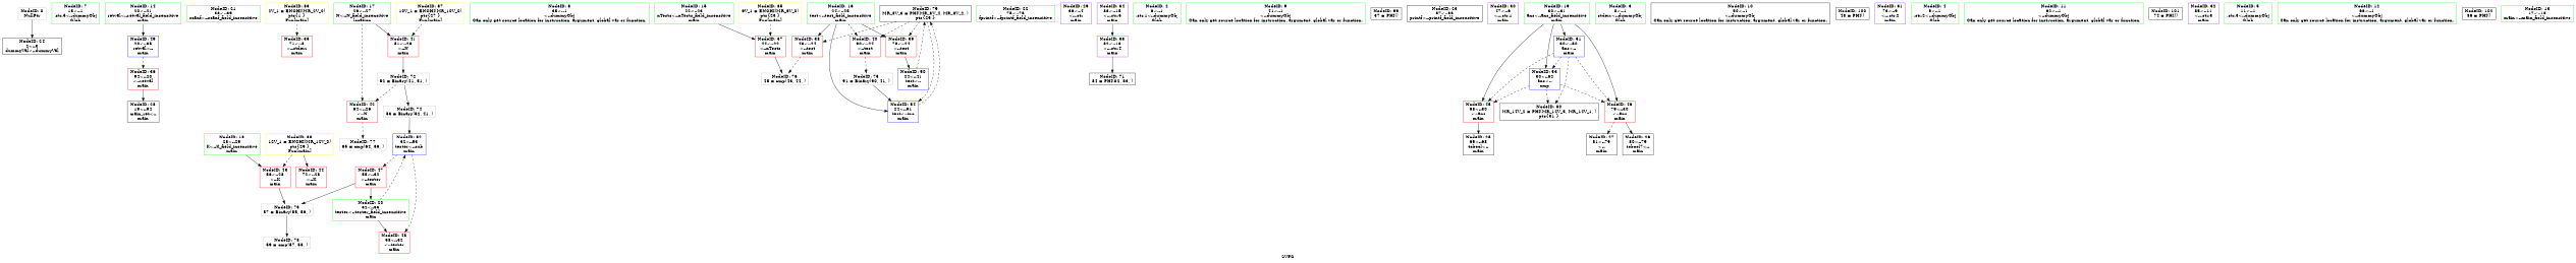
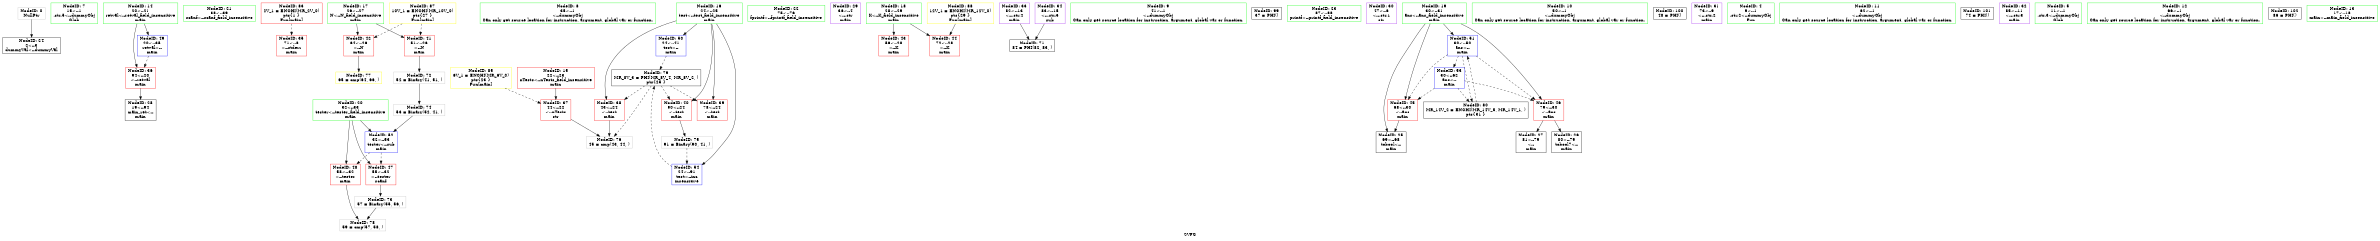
  digraph {
    label=SVFG
    node [color=green shape=record]
    edge [style=solid]
    n1 [color=grey label="{NodeID: 0\nNullPtr}"]
    n2 [color=black label="{NodeID: 24\n2\<--3\ndummyVal\<--dummyVal\n}"]
    n3 [label="{NodeID: 7\n15\<--1\n.str.5\<--dummyObj\nGlob }"]
    n4 [label="{NodeID: 14\n20\<--21\nretval\<--retval_field_insensitive\nmain\n}"]
    n5 [color=red label="{NodeID: 36\n94\<--20\n\<--retval\nmain\n}"]
    n6 [color=blue label="{NodeID: 49\n20\<--35\nretval\<--\nmain\n}"]
    n7 [color=black label="{NodeID: 28\n19\<--94\nmain_ret\<--\nmain\n}"]
    n8 [label="{NodeID: 21\n38\<--39\nscanf\<--scanf_field_insensitive\n}"]
    n9 [color=red label="{NodeID: 35\n71\<--8\n\<--stderr\nmain\n}"]
    n10 [color=red label="{NodeID: 42\n64\<--26\n\<--N\nmain\n}"]
-   n11 [color=grey label="{NodeID: 77\n65 = cmp(64, 66, )\n}"]
+   n11 [color=yellow label="{NodeID: 77\n65 = cmp(64, 66, )\n}"]
    n12 [label="{NodeID: 8\n35\<--1\n\<--dummyObj\nCan only get source location for instruction, argument, global var or function.}"]
-   n13 [label="{NodeID: 15\n22\<--23\nnTests\<--nTests_field_insensitive\nmain\n}"]
-   n14 [color=red label="{NodeID: 37\n44\<--22\n\<--nTests\nmain\n}"]
+   n13 [color=red label="{NodeID: 15\n22\<--23\nnTests\<--nTests_field_insensitive\nmain\n}"]
+   n14 [color=red label="{NodeID: 37\n44\<--22\n\<--nTests\nstr\n}"]
    n15 [color=grey label="{NodeID: 76\n45 = cmp(43, 44, )\n}"]
    n16 [label="{NodeID: 22\n75\<--76\nfprintf\<--fprintf_field_insensitive\n}"]
    n17 [color=purple label="{NodeID: 29\n36\<--4\n\<--.str\nmain\n}"]
    n18 [color=red label="{NodeID: 43\n56\<--28\n\<--K\nmain\n}"]
    n19 [color=grey label="{NodeID: 73\n57 = Binary(55, 56, )\n}"]
    n20 [color=grey label="{NodeID: 78\n59 = cmp(57, 58, )\n}"]
    n21 [color=blue label="{NodeID: 50\n24\<--41\ntest\<--\nmain\n}"]
    n22 [color=black label="{NodeID: 79\nMR_8V_3 = PHI(MR_8V_4, MR_8V_2, )\npts\{25 \}\n}"]
    n23 [color=red label="{NodeID: 38\n43\<--24\n\<--test\nmain\n}"]
    n24 [color=red label="{NodeID: 39\n78\<--24\n\<--test\nmain\n}"]
    n25 [color=red label="{NodeID: 40\n90\<--24\n\<--test\nmain\n}"]
-   n26 [color=blue label="{NodeID: 54\n24\<--91\ntest\<--inc\nmain\n}"]
+   n26 [color=blue label="{NodeID: 54\n24\<--91\ntest\<--inc\ninsensitive\n}"]
    n27 [color=grey label="{NodeID: 75\n91 = Binary(90, 41, )\n}"]
    n28 [color=black label="{NodeID: 71\n84 = PHI(82, 83, )\n}"]
    n29 [color=yellow label="{NodeID: 85\n6V_1 = ENCHI(MR_6V_0)\npts\{23 \}\nFun[main]}" style=double]
-   n30 [label="{NodeID: 2\n6\<--1\n.str.1\<--dummyObj\nGlob }"]
    n31 [label="{NodeID: 9\n41\<--1\n\<--dummyObj\nCan only get source location for instruction, argument, global var or function.}"]
    n32 [color=black label="{NodeID: 99\n37 = PHI()\n}"]
    n33 [label="{NodeID: 16\n24\<--25\ntest\<--test_field_insensitive\nmain\n}"]
-   n34 [color=black label="{NodeID: 23\n87\<--88\nprintf\<--printf_field_insensitive\n}"]
-   n35 [color=purple label="{NodeID: 30\n47\<--6\n\<--.str.1\nmain\n}"]
+   n34 [label="{NodeID: 23\n87\<--88\nprintf\<--printf_field_insensitive\n}"]
+   n35 [color=purple label="{NodeID: 30\n47\<--6\n\<--.str.1\nstr\n}"]
    n36 [color=red label="{NodeID: 44\n72\<--28\n\<--K\nmain\n}"]
    n37 [color=blue label="{NodeID: 51\n30\<--50\nans\<--\nmain\n}"]
    n38 [color=red label="{NodeID: 45\n68\<--30\n\<--ans\nmain\n}"]
    n39 [color=red label="{NodeID: 46\n79\<--30\n\<--ans\nmain\n}"]
-   n40 [color=blue label="{NodeID: 53\n30\<--62\nans\<--\ncmp\n}"]
-   n41 [color=black label="{NodeID: 80\nMR_14V_2 = PHI(MR_14V_5, MR_14V_1, )\npts\{31 \}\n}"]
+   n40 [color=blue label="{NodeID: 53\n30\<--62\nans\<--\nmain\n}"]
+   n41 [color=black label="{NodeID: 80\nMR_14V_2 = ENCHI(MR_14V_5, MR_14V_1, )\npts\{31 \}\n}"]
    n42 [color=black label="{NodeID: 25\n69\<--68\ntobool\<--\nmain\n}"]
    n43 [color=black label="{NodeID: 26\n80\<--79\ntobool7\<--\nmain\n}"]
    n44 [color=black label="{NodeID: 27\n81\<--79\n\<--\nmain\n}"]
    n45 [color=grey label="{NodeID: 72\n52 = Binary(41, 51, )\n}"]
    n46 [color=grey label="{NodeID: 74\n53 = Binary(52, 41, )\n}"]
    n47 [color=blue label="{NodeID: 52\n32\<--53\ntester\<--sub\nmain\n}"]
-   n48 [color=red label="{NodeID: 47\n55\<--32\n\<--tester\nmain\n}"]
+   n48 [color=red label="{NodeID: 47\n55\<--32\n\<--tester\nscanf\n}"]
    n49 [color=red label="{NodeID: 48\n58\<--32\n\<--tester\nmain\n}"]
-   n50 [label="{NodeID: 3\n8\<--1\nstderr\<--dummyObj\nGlob }"]
-   n51 [color=black label="{NodeID: 10\n50\<--1\n\<--dummyObj\nCan only get source location for instruction, argument, global var or function.}"]
+   n51 [label="{NodeID: 10\n50\<--1\n\<--dummyObj\nCan only get source location for instruction, argument, global var or function.}"]
    n52 [color=black label="{NodeID: 100\n48 = PHI()\n}"]
-   n53 [label="{NodeID: 17\n26\<--27\nN\<--N_field_insensitive\nlocation\n}"]
+   n53 [label="{NodeID: 17\n26\<--27\nN\<--N_field_insensitive\nmain\n}"]
    n54 [color=red label="{NodeID: 41\n51\<--26\n\<--N\nmain\n}"]
    n55 [color=purple label="{NodeID: 31\n73\<--9\n\<--.str.2\nmain\n}"]
    n56 [color=yellow label="{NodeID: 87\n10V_1 = ENCHI(MR_10V_0)\npts\{27 \}\nFun[main]}" style=double]
-   n57 [label="{NodeID: 4\n9\<--1\n.str.2\<--dummyObj\nGlob }"]
+   n57 [label="{NodeID: 4\n9\<--1\n.str.2\<--dummyObj\nFun }"]
    n58 [label="{NodeID: 11\n62\<--1\n\<--dummyObj\nCan only get source location for instruction, argument, global var or function.}"]
    n59 [color=black label="{NodeID: 101\n74 = PHI()\n}"]
    n60 [label="{NodeID: 18\n28\<--29\nK\<--K_field_insensitive\nmain\n}"]
    n61 [color=purple label="{NodeID: 32\n85\<--11\n\<--.str.3\nmain\n}"]
    n62 [color=yellow label="{NodeID: 88\n12V_1 = ENCHI(MR_12V_0)\npts\{29 \}\nFun[main]}" style=double]
    n63 [label="{NodeID: 5\n11\<--1\n.str.3\<--dummyObj\nGlob }"]
    n64 [label="{NodeID: 12\n66\<--1\n\<--dummyObj\nCan only get source location for instruction, argument, global var or function.}"]
    n65 [color=black label="{NodeID: 102\n86 = PHI()\n}"]
    n66 [label="{NodeID: 19\n30\<--31\nans\<--ans_field_insensitive\nmain\n}"]
    n67 [color=purple label="{NodeID: 33\n82\<--13\n\<--.str.4\nmain\n}"]
    n68 [label="{NodeID: 13\n17\<--18\nmain\<--main_field_insensitive\n}"]
    n69 [label="{NodeID: 20\n32\<--33\ntester\<--tester_field_insensitive\nmain\n}"]
-   n70 [color=purple label="{NodeID: 34\n83\<--15\n\<--.str.5\nmain\n}"]
-   n71 [color=yellow label="{NodeID: 83\n2V_1 = ENCHI(MR_2V_0)\npts\{1 \}\nFun[main]}" style=double]
+   n70 [color=purple label="{NodeID: 34\n83\<--15\n\<--.str.5\nsub\n}"]
+   n71 [color=red label="{NodeID: 83\n2V_1 = ENCHI(MR_2V_0)\npts\{1 \}\nFun[main]}" style=double]
    n1 -> n2
+   n4 -> n5
    n4 -> n6
    n5 -> n7
    n6 -> n5 [style=dashed]
-   n10 -> n11 [style=dashed]
+   n10 -> n11
    n13 -> n14
    n14 -> n15
-   n18 -> n19
    n19 -> n20
    n21 -> n22 [style=dashed]
    n22 -> n23 [style=dashed]
    n22 -> n24 [style=dashed]
    n22 -> n25 [style=dashed]
-   n22 -> n26 [style=dashed]
-   n23 -> n15 [style=dashed]
-   n25 -> n27 [style=dashed]
+   n22 -> n15 [style=dashed]
+   n23 -> n15
+   n25 -> n27
    n26 -> n22 [style=dashed]
-   n27 -> n26
+   n27 -> n26 [style=dashed]
    n29 -> n14 [style=dashed]
-   n24 -> n21
+   n33 -> n21
    n33 -> n23
    n33 -> n24
-   n33 -> n25 [style=dashed]
+   n33 -> n25
    n33 -> n26
    n37 -> n38 [style=dashed]
    n37 -> n39 [style=dashed]
    n37 -> n40 [style=dashed]
    n37 -> n41 [style=dashed]
    n38 -> n42
    n39 -> n43
-   n39 -> n44 [style=dashed]
+   n39 -> n44
    n40 -> n38 [style=dashed]
    n40 -> n39 [style=dashed]
    n40 -> n41 [style=dashed]
+   n41 -> n37 [style=dashed]
    n45 -> n46
    n46 -> n47
    n47 -> n48 [style=dashed]
    n47 -> n49 [style=dashed]
    n48 -> n19
-   n53 -> n10 [style=dashed]
+   n49 -> n20
+   n53 -> n10
    n53 -> n54
    n54 -> n45
-   n45 -> n10 [style=dashed]
+   n56 -> n10 [style=dashed]
    n56 -> n54 [style=dashed]
    n60 -> n18
-   n62 -> n18 [style=dashed]
+   n60 -> n36
    n62 -> n36
    n66 -> n37
    n66 -> n38
    n66 -> n39
-   n66 -> n40
+   n66 -> n42
    n67 -> n28
-   n69 -> n47 [style=dashed]
-   n48 -> n69
+   n69 -> n47
+   n69 -> n48
    n69 -> n49
-   n70 -> n67
+   n70 -> n28
    n71 -> n9 [style=dashed]
  }
